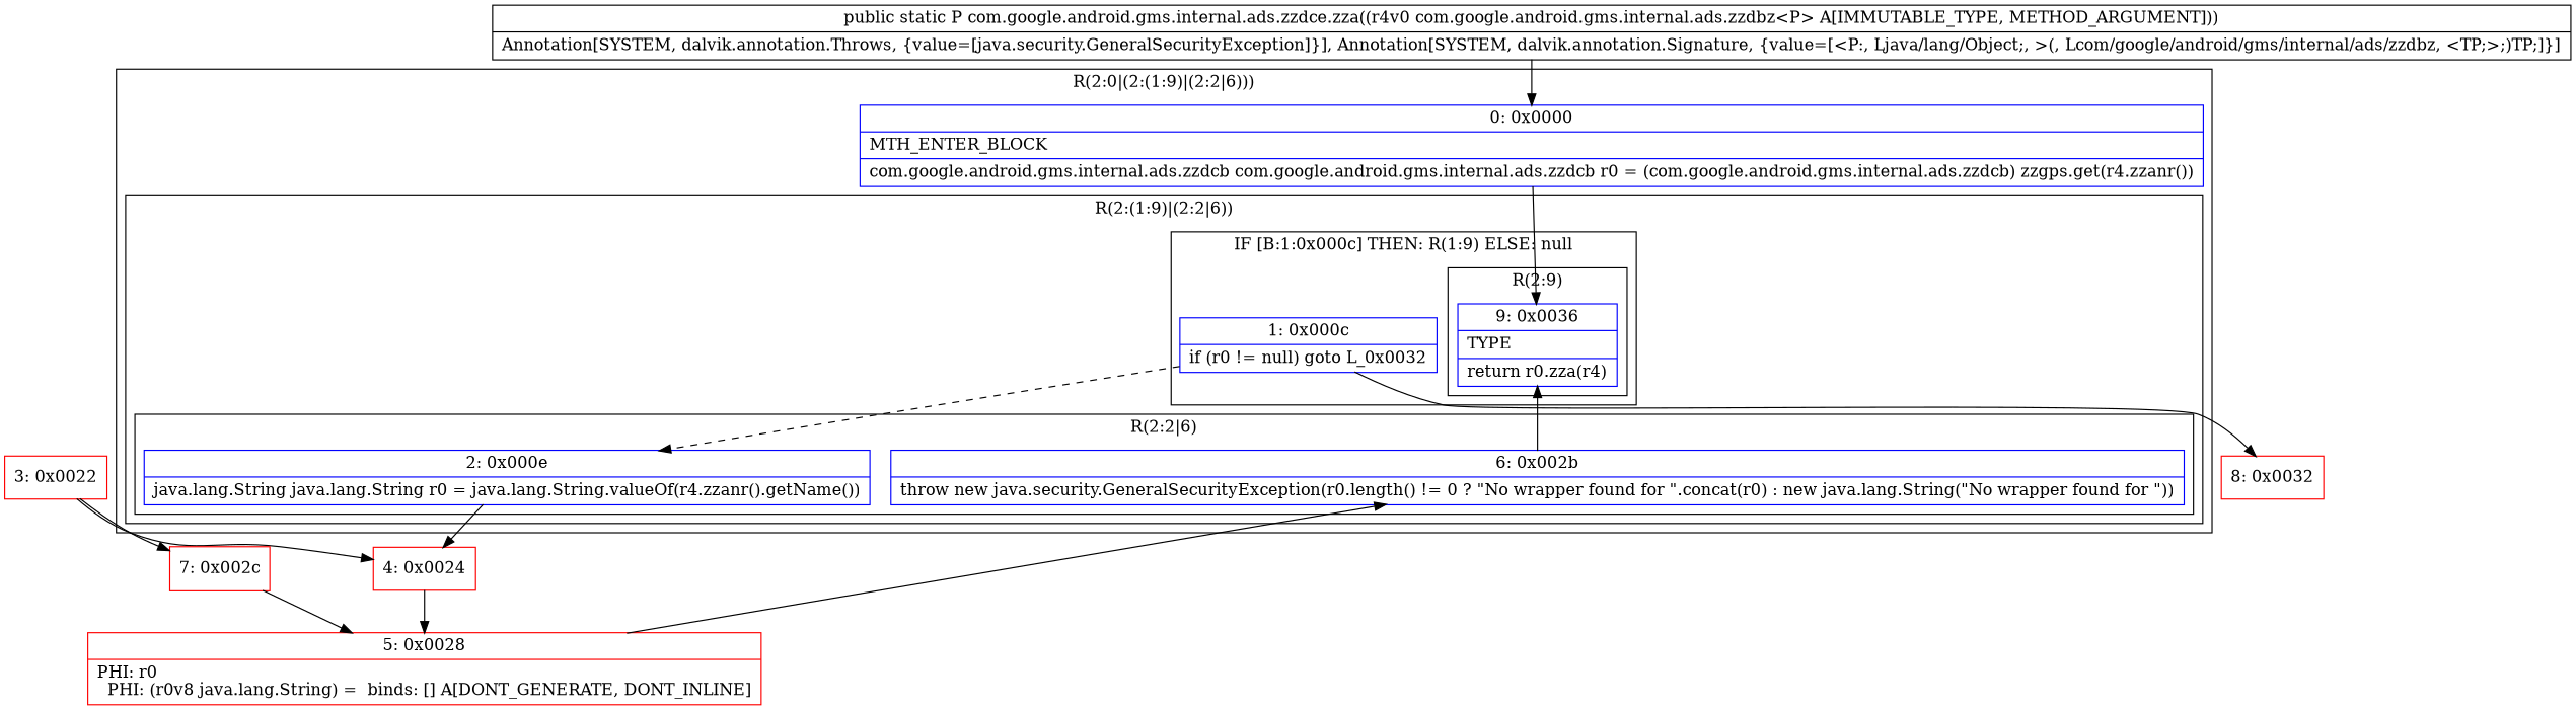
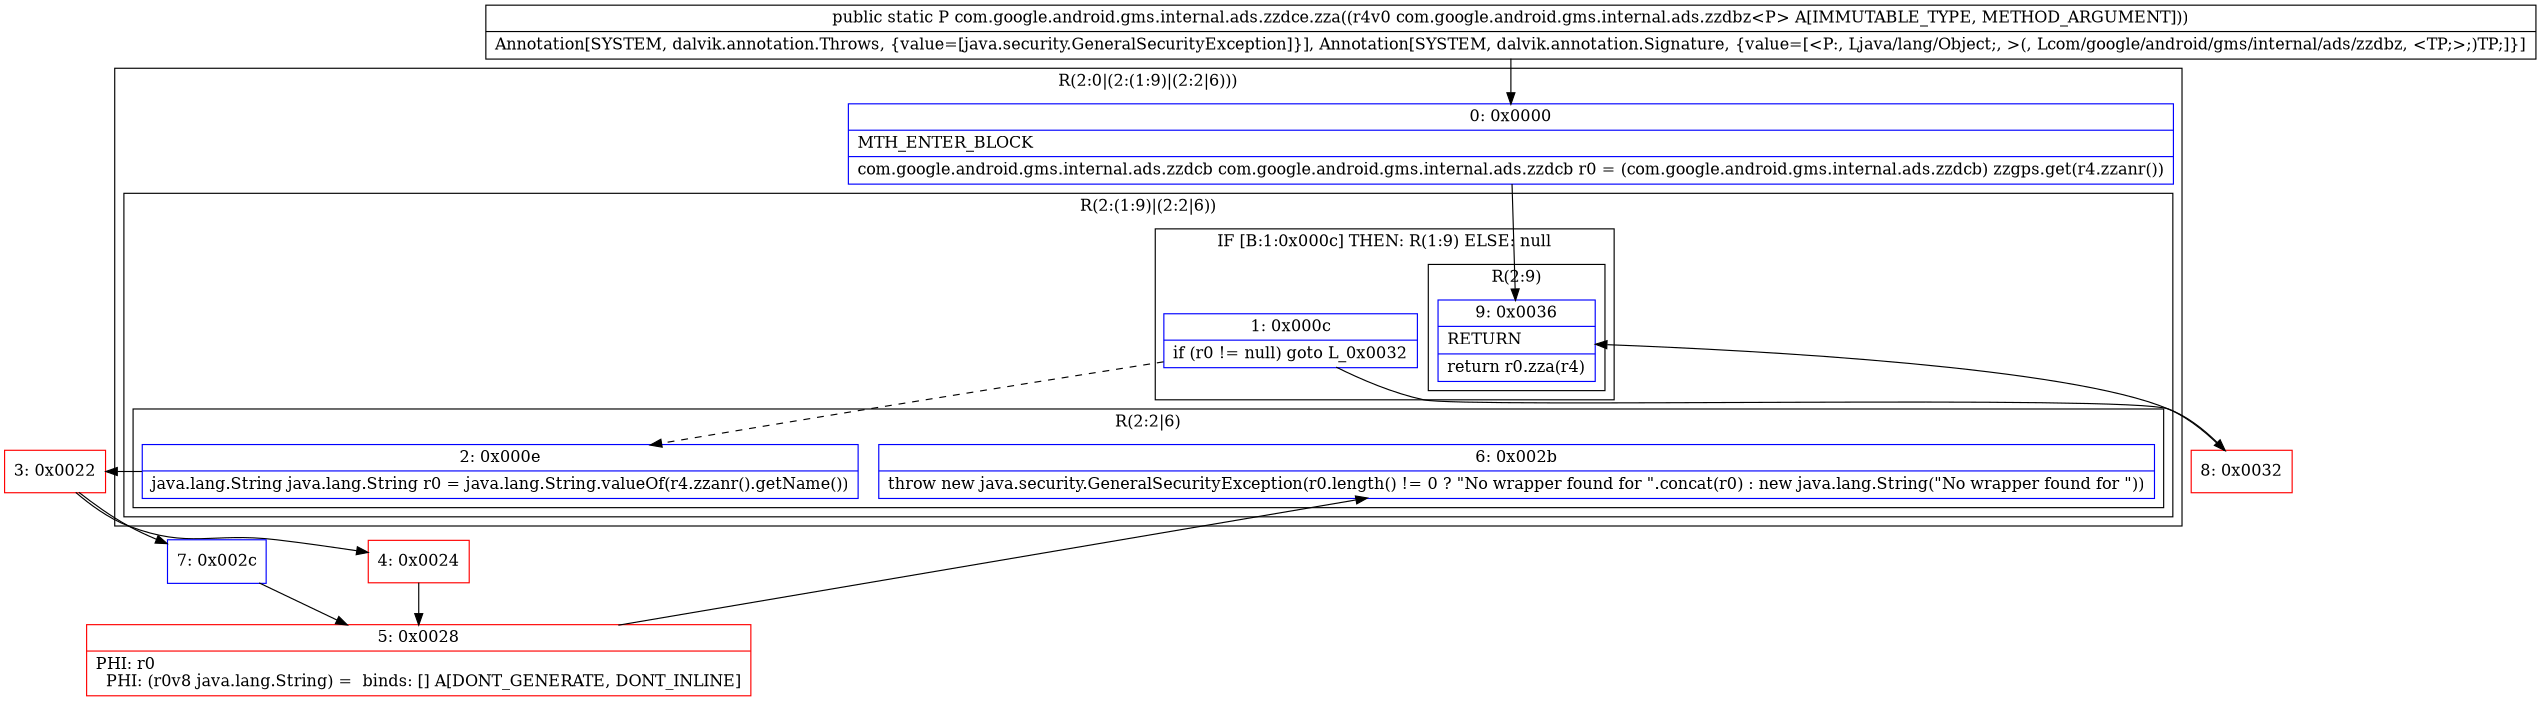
  digraph {
    node [color=blue shape=record]
-   n1 [label="{9\:\ 0x0036|TYPE\l|return r0.zza(r4)\l}"]
+   n1 [label="{9\:\ 0x0036|RETURN\l|return r0.zza(r4)\l}"]
    n2 [label="{1\:\ 0x000c|if (r0 != null) goto L_0x0032\l}"]
    n3 [label="{2\:\ 0x000e|java.lang.String java.lang.String r0 = java.lang.String.valueOf(r4.zzanr().getName())\l}"]
    n4 [label="{6\:\ 0x002b|throw new java.security.GeneralSecurityException(r0.length() != 0 ? \"No wrapper found for \".concat(r0) : new java.lang.String(\"No wrapper found for \"))\l}"]
    n5 [label="{0\:\ 0x0000|MTH_ENTER_BLOCK\l|com.google.android.gms.internal.ads.zzdcb com.google.android.gms.internal.ads.zzdcb r0 = (com.google.android.gms.internal.ads.zzdcb) zzgps.get(r4.zzanr())\l}"]
    n6 [color=red label="{8\:\ 0x0032}"]
    n7 [color=red label="{3\:\ 0x0022}"]
    n8 [color=red label="{4\:\ 0x0024}"]
-   n9 [color=red label="{7\:\ 0x002c}"]
+   n9 [label="{7\:\ 0x002c}"]
    n10 [color=red label="{5\:\ 0x0028|PHI: r0 \l  PHI: (r0v8 java.lang.String) =  binds: [] A[DONT_GENERATE, DONT_INLINE]\l}"]
    n11 [label="{public static P com.google.android.gms.internal.ads.zzdce.zza((r4v0 com.google.android.gms.internal.ads.zzdbz\<P\> A[IMMUTABLE_TYPE, METHOD_ARGUMENT]))  | Annotation[SYSTEM, dalvik.annotation.Throws, \{value=[java.security.GeneralSecurityException]\}], Annotation[SYSTEM, dalvik.annotation.Signature, \{value=[\<P:, Ljava\/lang\/Object;, \>(, Lcom\/google\/android\/gms\/internal\/ads\/zzdbz, \<TP;\>;)TP;]\}]\l}" color=""]
    subgraph cluster_1 {
      label="R(2:0|(2:(1:9)|(2:2|6)))"
      n5
      subgraph cluster_2 {
        label="R(2:(1:9)|(2:2|6))"
        subgraph cluster_3 {
          label="IF [B:1:0x000c] THEN: R(1:9) ELSE: null"
          n2
          subgraph cluster_4 {
            label="R(2:9)"
            n1
          }
        }
        subgraph cluster_5 {
          label="R(2:2|6)"
          n3
          n4
        }
      }
    }
    n2 -> n3 [style=dashed]
    n2 -> n6
-   n3 -> n8
+   n3 -> n7
    n5 -> n1
-   n4 -> n1
+   n6 -> n1
    n7 -> n8
    n7 -> n9
    n8 -> n10
    n9 -> n10
    n10 -> n4
    n11 -> n5
  }
